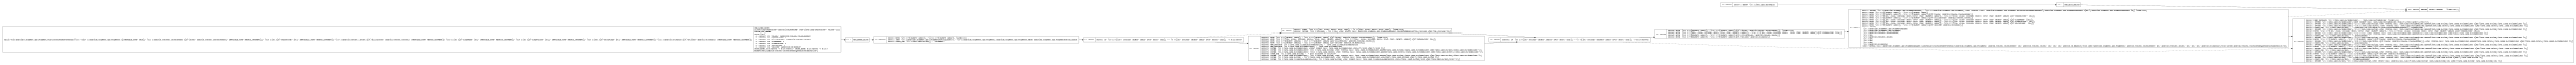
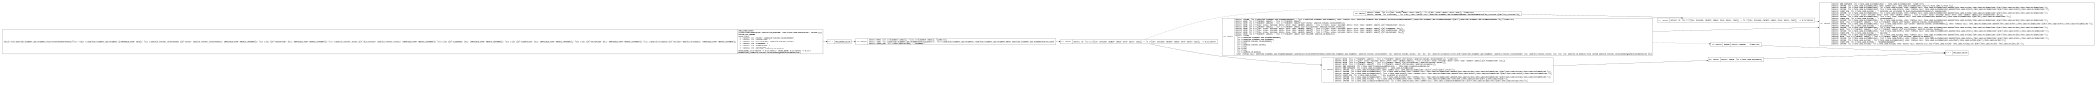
  digraph {
    fontname="Courier Prime"
    rankdir=LR
    node [fontname="Courier Prime" shape=record]
    edge [fontname="Courier Prime"]
    n1 [label="{12\:\ ?|MTH_ENTER_BLOCK\l}"]
    n2 [label="{14\:\ 0x0000|0x0000: MOVE  (r9 I:??[OBJECT, ARRAY]) = (r14 I:??[OBJECT, ARRAY])  (LINE:1455)\l0x0001: IGET  (r0 I:androidx.fragment.app.FragmentHostCallback\<?\>) = (r9 I:androidx.fragment.app.Fragment) androidx.fragment.app.Fragment.mHost androidx.fragment.app.FragmentHostCallback \l0x0003: CONST_STR  (r1 I:java.lang.String) =  \"Fragment \" \l}"]
    n3 [label="{15\:\ 0x0005|0x0005: IF  (r0 I:??[int, boolean, OBJECT, ARRAY, byte, short, char]) == (0 ??[int, boolean, OBJECT, ARRAY, byte, short, char])  \-\> B:22:0x0067 \l}"]
    n4 [label="{16\:\ 0x0007|0x0007: CONST  (r0 I:??[int, float, short, byte, char]) = (2 ??[int, float, short, byte, char])  (LINE:1458)\l0x0008: INVOKE  (r0 I:boolean) = (r0 I:int) type: STATIC call: androidx.fragment.app.FragmentManager.isLoggingEnabled(int):boolean A[MD:(int):boolean (m)]\l}"]
    n5 [label="{22\:\ 0x0067|0x0067: MOVE  (r11 I:??[OBJECT, ARRAY]) = (r15 I:??[OBJECT, ARRAY] A[D('intent' android.content.IntentSender)])  (LINE:1456)\l0x0068: MOVE  (r10 I:??[int, float, boolean, short, byte, char, OBJECT, ARRAY]) = (r16 I:??[int, float, boolean, short, byte, char, OBJECT, ARRAY] A[D('requestCode' int)]) \l0x006a: MOVE  (r12 I:??[OBJECT, ARRAY]) = (r17 I:??[OBJECT, ARRAY] A[D('fillInIntent' android.content.Intent)]) \l0x006c: MOVE  (r13 I:??[OBJECT, ARRAY]) = (r21 I:??[OBJECT, ARRAY] A[D('options' android.os.Bundle)]) \l0x006e: NEW_INSTANCE  (r0 I:java.lang.IllegalStateException) =  java.lang.IllegalStateException \l0x0070: NEW_INSTANCE  (r2 I:java.lang.StringBuilder) =  java.lang.StringBuilder \l0x0072: INVOKE  (r2 I:java.lang.StringBuilder) type: DIRECT call: java.lang.StringBuilder.\<init\>():void A[MD:():void (c)]\l0x0075: INVOKE  (r2 I:java.lang.StringBuilder), (r1 I:java.lang.String) type: VIRTUAL call: java.lang.StringBuilder.append(java.lang.String):java.lang.StringBuilder A[MD:(java.lang.String):java.lang.StringBuilder (c)]\l0x0078: INVOKE  (r2 I:java.lang.StringBuilder), (r14 I:java.lang.Object) type: VIRTUAL call: java.lang.StringBuilder.append(java.lang.Object):java.lang.StringBuilder A[MD:(java.lang.Object):java.lang.StringBuilder (c)]\l0x007b: CONST_STR  (r1 I:java.lang.String) =  \" not attached to Activity\" \l0x007d: INVOKE  (r2 I:java.lang.StringBuilder), (r1 I:java.lang.String) type: VIRTUAL call: java.lang.StringBuilder.append(java.lang.String):java.lang.StringBuilder A[MD:(java.lang.String):java.lang.StringBuilder (c)]\l0x0080: INVOKE  (r1 I:java.lang.String) = (r2 I:java.lang.StringBuilder) type: VIRTUAL call: java.lang.StringBuilder.toString():java.lang.String A[MD:():java.lang.String (c)]\l0x0084: INVOKE  (r0 I:java.lang.IllegalStateException), (r1 I:java.lang.String) type: DIRECT call: java.lang.IllegalStateException.\<init\>(java.lang.String):void A[MD:(java.lang.String):void (c)]\l}"]
    n6 [label="{17\:\ 0x000c|0x000c: IF  (r0 I:??[int, boolean, OBJECT, ARRAY, byte, short, char]) == (0 ??[int, boolean, OBJECT, ARRAY, byte, short, char])  \-\> B:19:0x004a \l}"]
    n7 [label="{23\:\ 0x0087|0x0087: THROW  (r0 I:java.lang.Throwable) \l}"]
    n8 [label="{18\:\ 0x000e|0x000e: NEW_INSTANCE  (r0 I:java.lang.StringBuilder) =  java.lang.StringBuilder  (LINE:1459)\l0x0010: INVOKE  (r0 I:java.lang.StringBuilder) type: DIRECT call: java.lang.StringBuilder.\<init\>():void A[MD:():void (c)]\l0x0013: INVOKE  (r0 I:java.lang.StringBuilder), (r1 I:java.lang.String) type: VIRTUAL call: java.lang.StringBuilder.append(java.lang.String):java.lang.StringBuilder A[MD:(java.lang.String):java.lang.StringBuilder (c)]\l0x0016: INVOKE  (r0 I:java.lang.StringBuilder), (r14 I:java.lang.Object) type: VIRTUAL call: java.lang.StringBuilder.append(java.lang.Object):java.lang.StringBuilder A[MD:(java.lang.Object):java.lang.StringBuilder (c)]\l0x0019: CONST_STR  (r1 I:java.lang.String) =  \" received the following in startIntentSenderForResult() requestCode: \" \l0x001b: INVOKE  (r0 I:java.lang.StringBuilder), (r1 I:java.lang.String) type: VIRTUAL call: java.lang.StringBuilder.append(java.lang.String):java.lang.StringBuilder A[MD:(java.lang.String):java.lang.StringBuilder (c)]\l0x001e: MOVE  (r10 I:??[int, float, boolean, short, byte, char, OBJECT, ARRAY]) = (r16 I:??[int, float, boolean, short, byte, char, OBJECT, ARRAY] A[D('requestCode' int)]) \l0x0020: INVOKE  (r0 I:java.lang.StringBuilder), (r10 I:int) type: VIRTUAL call: java.lang.StringBuilder.append(int):java.lang.StringBuilder A[MD:(int):java.lang.StringBuilder (c)]\l0x0023: CONST_STR  (r1 I:java.lang.String) =  \" IntentSender: \" \l0x0025: INVOKE  (r0 I:java.lang.StringBuilder), (r1 I:java.lang.String) type: VIRTUAL call: java.lang.StringBuilder.append(java.lang.String):java.lang.StringBuilder A[MD:(java.lang.String):java.lang.StringBuilder (c)]\l0x0028: MOVE  (r11 I:??[OBJECT, ARRAY]) = (r15 I:??[OBJECT, ARRAY] A[D('intent' android.content.IntentSender)]) \l0x0029: INVOKE  (r0 I:java.lang.StringBuilder), (r15 I:java.lang.Object A[D('intent' android.content.IntentSender)]) type: VIRTUAL call: java.lang.StringBuilder.append(java.lang.Object):java.lang.StringBuilder A[MD:(java.lang.Object):java.lang.StringBuilder (c)]\l0x002c: CONST_STR  (r1 I:java.lang.String) =  \" fillInIntent: \" \l0x002e: INVOKE  (r0 I:java.lang.StringBuilder), (r1 I:java.lang.String) type: VIRTUAL call: java.lang.StringBuilder.append(java.lang.String):java.lang.StringBuilder A[MD:(java.lang.String):java.lang.StringBuilder (c)]\l0x0031: MOVE  (r12 I:??[OBJECT, ARRAY]) = (r17 I:??[OBJECT, ARRAY] A[D('fillInIntent' android.content.Intent)]) \l0x0033: INVOKE  (r0 I:java.lang.StringBuilder), (r12 I:java.lang.Object) type: VIRTUAL call: java.lang.StringBuilder.append(java.lang.Object):java.lang.StringBuilder A[MD:(java.lang.Object):java.lang.StringBuilder (c)]\l0x0036: CONST_STR  (r1 I:java.lang.String) =  \" options: \" \l0x0038: INVOKE  (r0 I:java.lang.StringBuilder), (r1 I:java.lang.String) type: VIRTUAL call: java.lang.StringBuilder.append(java.lang.String):java.lang.StringBuilder A[MD:(java.lang.String):java.lang.StringBuilder (c)]\l0x003b: MOVE  (r13 I:??[OBJECT, ARRAY]) = (r21 I:??[OBJECT, ARRAY] A[D('options' android.os.Bundle)]) \l0x003d: INVOKE  (r0 I:java.lang.StringBuilder), (r13 I:java.lang.Object) type: VIRTUAL call: java.lang.StringBuilder.append(java.lang.Object):java.lang.StringBuilder A[MD:(java.lang.Object):java.lang.StringBuilder (c)]\l0x0040: INVOKE  (r0 I:java.lang.String) = (r0 I:java.lang.StringBuilder) type: VIRTUAL call: java.lang.StringBuilder.toString():java.lang.String A[MD:():java.lang.String (c)]\l0x0044: CONST_STR  (r1 I:java.lang.String) =  \"FragmentManager\" \l0x0046: INVOKE  (r1 I:java.lang.String), (r0 I:java.lang.String) type: STATIC call: android.util.Log.v(java.lang.String, java.lang.String):int A[MD:(java.lang.String, java.lang.String):int (c)]\l}"]
-   n9 [label="{19\:\ 0x004a|0x004a: MOVE  (r11 I:??[OBJECT, ARRAY]) = (r15 I:??[OBJECT, ARRAY] A[D('intent' android.content.IntentSender)])  (LINE:1458)\l0x004b: MOVE  (r10 I:??[int, float, boolean, short, byte, char, OBJECT, ARRAY]) = (r16 I:??[int, float, boolean, short, byte, char, OBJECT, ARRAY] A[D('requestCode' int)]) \l0x004d: MOVE  (r12 I:??[OBJECT, ARRAY]) = (r17 I:??[OBJECT, ARRAY] A[D('fillInIntent' android.content.Intent)]) \l0x004f: MOVE  (r13 I:??[OBJECT, ARRAY]) = (r21 I:??[OBJECT, ARRAY] A[D('options' android.os.Bundle)]) \l}"]
    n10 [label="{20\:\ 0x0051|0x0051: INVOKE  (r0 I:androidx.fragment.app.FragmentManager) = (r14 I:androidx.fragment.app.Fragment) type: VIRTUAL call: androidx.fragment.app.Fragment.getParentFragmentManager():androidx.fragment.app.FragmentManager A[MD:():androidx.fragment.app.FragmentManager (m)] (LINE:1463)\l0x0055: MOVE  (r1 I:??[OBJECT, ARRAY]) = (r14 I:??[OBJECT, ARRAY]) \l0x0056: MOVE  (r2 I:??[OBJECT, ARRAY]) = (r15 I:??[OBJECT, ARRAY] A[D('intent' android.content.IntentSender)]) \l0x0057: MOVE  (r3 I:??[int, float, boolean, short, byte, char, OBJECT, ARRAY]) = (r16 I:??[int, float, boolean, short, byte, char, OBJECT, ARRAY] A[D('requestCode' int)]) \l0x0059: MOVE  (r4 I:??[OBJECT, ARRAY]) = (r17 I:??[OBJECT, ARRAY] A[D('fillInIntent' android.content.Intent)]) \l0x005b: MOVE  (r5 I:??[int, float, boolean, short, byte, char, OBJECT, ARRAY]) = (r18 I:??[int, float, boolean, short, byte, char, OBJECT, ARRAY] A[D('flagsMask' int)]) \l0x005d: MOVE  (r6 I:??[int, float, boolean, short, byte, char, OBJECT, ARRAY]) = (r19 I:??[int, float, boolean, short, byte, char, OBJECT, ARRAY] A[D('flagsValues' int)]) \l0x005f: MOVE  (r7 I:??[int, float, boolean, short, byte, char, OBJECT, ARRAY]) = (r20 I:??[int, float, boolean, short, byte, char, OBJECT, ARRAY] A[D('extraFlags' int)]) \l0x0061: MOVE  (r8 I:??[OBJECT, ARRAY]) = (r21 I:??[OBJECT, ARRAY] A[D('options' android.os.Bundle)]) \l0x0063: INVOKE  \l  (r0 I:androidx.fragment.app.FragmentManager)\l  (r1 I:androidx.fragment.app.Fragment)\l  (r2 I:android.content.IntentSender)\l  (r3 I:int)\l  (r4 I:android.content.Intent)\l  (r5 I:int)\l  (r6 I:int)\l  (r7 I:int)\l  (r8 I:android.os.Bundle)\l type: VIRTUAL call: androidx.fragment.app.FragmentManager.launchStartIntentSenderForResult(androidx.fragment.app.Fragment, android.content.IntentSender, int, android.content.Intent, int, int, int, android.os.Bundle):void A[MD:(androidx.fragment.app.Fragment, android.content.IntentSender, int, android.content.Intent, int, int, int, android.os.Bundle):void throws android.content.IntentSender$SendIntentException (m)]\l}"]
    n11 [label="{21\:\ 0x0066|RETURN\l|0x0066: RETURN    (LINE:1465)\l}"]
    n12 [label="{13\:\ ?|MTH_EXIT_BLOCK\l}"]
    n13 [label="{public void androidx.fragment.app.Fragment.startIntentSenderForResult((r14 'this' I:androidx.fragment.app.Fragment A[IMMUTABLE_TYPE, THIS]), (r15 I:android.content.IntentSender A[D('intent' android.content.IntentSender), IMMUTABLE_TYPE, METHOD_ARGUMENT]), (r16 I:int A[D('requestCode' int), IMMUTABLE_TYPE, METHOD_ARGUMENT]), (r17 I:android.content.Intent A[D('fillInIntent' android.content.Intent), IMMUTABLE_TYPE, METHOD_ARGUMENT]), (r18 I:int A[D('flagsMask' int), IMMUTABLE_TYPE, METHOD_ARGUMENT]), (r19 I:int A[D('flagsValues' int), IMMUTABLE_TYPE, METHOD_ARGUMENT]), (r20 I:int A[D('extraFlags' int), IMMUTABLE_TYPE, METHOD_ARGUMENT]), (r21 I:android.os.Bundle A[D('options' android.os.Bundle), IMMUTABLE_TYPE, METHOD_ARGUMENT]))  | USE_LINES_HINTS\l\{Ljava\/lang\/Deprecated;=Annotation\{RUNTIME, type=Ljava\/lang\/Deprecated;, values=\{\}\}\}\lINLINE_NOT_NEEDED\lDebug Info:\l  \-1 \-0x0087: r15 'intent' Landroid\/content\/IntentSender;\l  \-1 \-0x0087: r16 'requestCode' I\l  \-1 \-0x0087: r17 'fillInIntent' Landroid\/content\/Intent;\l  \-1 \-0x0087: r18 'flagsMask' I\l  \-1 \-0x0087: r19 'flagsValues' I\l  \-1 \-0x0087: r20 'extraFlags' I\l  \-1 \-0x0087: r21 'options' Landroid\/os\/Bundle;\lCROSS_EDGE: B:19:0x004a \-\> B:20:0x0051, CROSS_EDGE: B:23:0x0087 \-\> B:13:?\lEXCEPTIONS:[Landroid\/content\/IntentSender$SendIntentException;]\l}"]
    n1 -> n2 [style=dashed]
    n2 -> n3
    n3 -> n4 [style=dashed]
    n3 -> n5
    n4 -> n6
-   n5 -> n6
+   n5 -> n7
    n6 -> n8 [style=dashed]
-   n6 -> n9
    n7 -> n12
-   n9 -> n10
    n10 -> n8
    n10 -> n11 [style=dashed]
-   n12 -> n11
+   n11 -> n12
    n13 -> n1
  }
